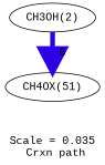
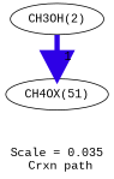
  digraph {
    fontname="Liberation Mono"
    label="Scale = 0.035\l Crxn path"
    node [fontname="Liberation Mono"]
    n1 [label="CH3OH(2)"]
    n2 [label="CH4OX(51)"]
-   n1 -> n2 [arrowsize=3 color="0.7, 1.5, 0.9" fontname="Liberation Mono" label=" 6" penwidth=6]
+   n1 -> n2 [arrowsize=3 color="0.7, 1.5, 0.9" fontname="Liberation Mono" label=" 1" penwidth=6]
  }
